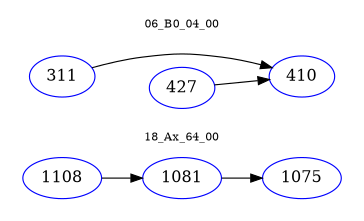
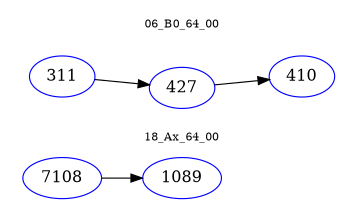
  digraph {
    rankdir=LR
    node [color=blue]
    edge [color=black]
-   n1 [label=1108]
-   n2 [label=1081]
-   n3 [label=1075]
+   n1 [label=7108]
+   n2 [label=1089]
    n4 [label=311]
    n5 [label=427]
    n6 [label=410]
    subgraph cluster_1 {
      color=white
      fontsize=10
      label="18_Ax_64_00"
      n1
      n2
-     n3
    }
    subgraph cluster_2 {
      color=white
      fontsize=10
-     label="06_B0_04_00"
+     label="06_B0_64_00"
      n4
      n5
      n6
    }
    n1 -> n2
-   n2 -> n3
-   n4 -> n6
+   n4 -> n5
    n5 -> n6
  }
